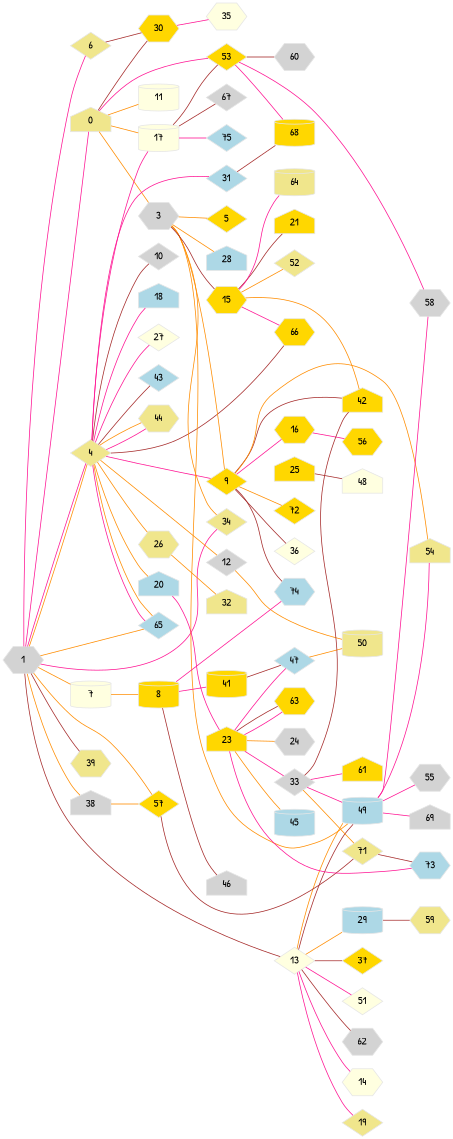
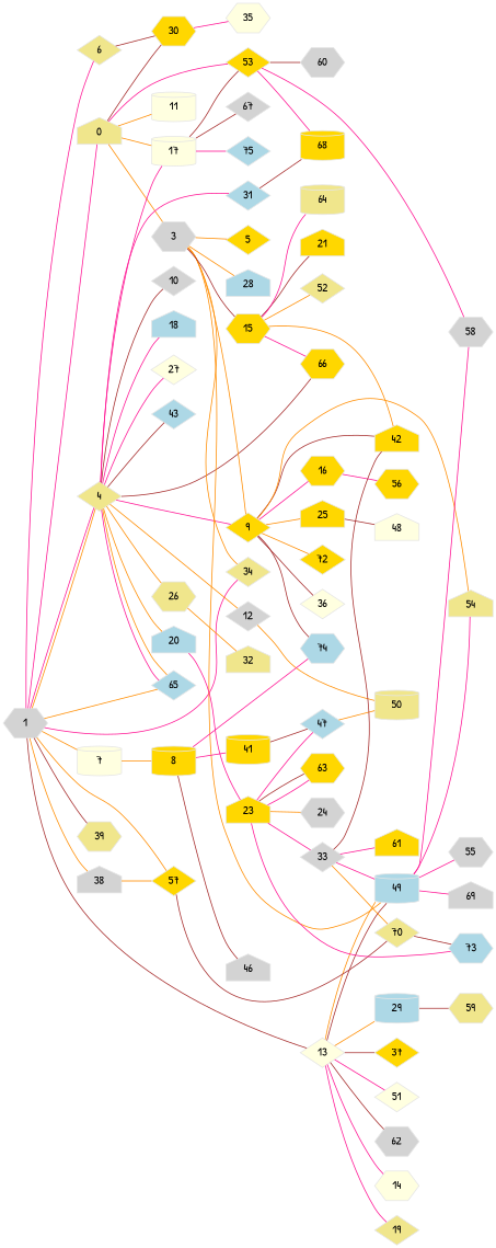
  graph {
    fontname="Patrick Hand"
    rankdir=LR
    node [color=gray90 fillcolor=gold fontname="Patrick Hand" shape=diamond style=filled]
    edge [color=deeppink fontname="Patrick Hand"]
    1 [fillcolor=lightgrey shape=hexagon]
    n2 [fillcolor=khaki label=0 shape=house]
    4 [fillcolor=khaki]
    6 [fillcolor=khaki]
    7 [fillcolor=lightyellow shape=cylinder]
    13 [fillcolor=lightyellow]
    34 [fillcolor=khaki]
    38 [fillcolor=lightgrey shape=house]
    39 [fillcolor=khaki shape=hexagon]
    57
    65 [fillcolor=lightblue]
    3 [fillcolor=lightgrey shape=hexagon]
    11 [fillcolor=lightyellow shape=cylinder]
    17 [fillcolor=lightyellow shape=cylinder]
    30 [shape=hexagon]
    53
    12 [fillcolor=lightgrey]
    9
    10 [fillcolor=lightgrey]
    18 [fillcolor=lightblue shape=house]
    20 [fillcolor=lightblue shape=house]
    26 [fillcolor=khaki shape=hexagon]
    27 [fillcolor=lightyellow]
    31 [fillcolor=lightblue]
    43 [fillcolor=lightblue]
-   44 [fillcolor=khaki shape=hexagon]
    66 [shape=hexagon]
    8 [shape=cylinder]
    50 [fillcolor=khaki shape=cylinder]
    49 [fillcolor=lightblue shape=cylinder]
    14 [fillcolor=lightyellow shape=hexagon]
    19 [fillcolor=khaki]
    29 [fillcolor=lightblue shape=cylinder]
    37
    51 [fillcolor=lightyellow]
    62 [fillcolor=lightgrey shape=hexagon]
-   70 [fillcolor=khaki label=71]
+   70 [fillcolor=khaki]
    5
    15 [shape=hexagon]
    28 [fillcolor=lightblue shape=house]
    67 [fillcolor=lightgrey]
    75 [fillcolor=lightblue]
    35 [fillcolor=lightyellow shape=hexagon]
    68 [shape=cylinder]
    58 [fillcolor=lightgrey shape=hexagon]
    60 [fillcolor=lightgrey shape=hexagon]
    74 [fillcolor=lightblue shape=hexagon]
    16 [shape=hexagon]
    25 [shape=house]
    36 [fillcolor=lightyellow]
    42 [shape=house]
    54 [fillcolor=khaki shape=house]
    72
    21 [shape=house]
    52 [fillcolor=khaki]
    64 [fillcolor=khaki shape=cylinder]
    55 [fillcolor=lightgrey shape=hexagon]
    69 [fillcolor=lightgrey shape=house]
    23 [shape=house]
    32 [fillcolor=khaki shape=house]
    41 [shape=cylinder]
    46 [fillcolor=lightgrey shape=house]
    47 [fillcolor=lightblue]
    56 [shape=hexagon]
    48 [fillcolor=lightyellow shape=house]
    59 [fillcolor=khaki shape=hexagon]
    24 [fillcolor=lightgrey shape=hexagon]
    33 [fillcolor=lightgrey]
-   45 [fillcolor=lightblue shape=cylinder]
    63 [shape=hexagon]
    73 [fillcolor=lightblue shape=hexagon]
    61 [shape=house]
    1 -- n2
    1 -- 4 [color=darkorange]
    1 -- 4
    1 -- 6
    1 -- 7 [color=darkorange]
    1 -- 13 [color=brown]
    1 -- 34
    1 -- 38 [color=darkorange]
    1 -- 39 [color=brown]
    1 -- 57 [color=darkorange]
    1 -- 65 [color=darkorange]
    n2 -- 3 [color=darkorange]
    n2 -- 11 [color=darkorange]
    n2 -- 17 [color=darkorange]
    n2 -- 30 [color=brown]
    n2 -- 53
    4 -- 65
    4 -- 65 [color=darkorange]
    4 -- 17
    4 -- 12 [color=darkorange]
    4 -- 9
    4 -- 10 [color=brown]
    4 -- 18
    4 -- 20 [color=darkorange]
    4 -- 26 [color=darkorange]
    4 -- 27
    4 -- 31
    4 -- 43 [color=brown]
-   4 -- 44
-   4 -- 44 [color=darkorange]
    4 -- 66 [color=brown]
    6 -- 30 [color=brown]
    7 -- 8 [color=darkorange]
    13 -- 49 [color=brown]
    13 -- 49 [color=darkorange]
    13 -- 14
    13 -- 19
    13 -- 29 [color=darkorange]
    13 -- 37 [color=brown]
    13 -- 51
    13 -- 62 [color=brown]
    38 -- 57 [color=darkorange]
    57 -- 70 [color=brown]
    3 -- 34 [color=darkorange]
    3 -- 9 [color=darkorange]
    3 -- 49 [color=darkorange]
    3 -- 5 [color=darkorange]
    3 -- 15 [color=brown]
    3 -- 28 [color=darkorange]
    17 -- 53 [color=brown]
    17 -- 67 [color=brown]
    17 -- 75
    30 -- 35
    53 -- 68
    53 -- 58
    53 -- 60 [color=brown]
    12 -- 50 [color=darkorange]
    9 -- 74 [color=brown]
    9 -- 16
+   9 -- 25 [color=darkorange]
    9 -- 36 [color=brown]
    9 -- 42 [color=brown]
    9 -- 54 [color=darkorange]
    9 -- 72 [color=darkorange]
    20 -- 23
    26 -- 32 [color=darkorange]
    31 -- 68 [color=brown]
    8 -- 74
    8 -- 41
    8 -- 46 [color=brown]
    49 -- 58
    49 -- 54
    49 -- 55
    49 -- 69
    29 -- 59 [color=brown]
    70 -- 73 [color=brown]
    15 -- 66
    15 -- 42 [color=darkorange]
    15 -- 21 [color=brown]
    15 -- 52 [color=darkorange]
    15 -- 64
    16 -- 56
    25 -- 48 [color=brown]
    23 -- 47
    23 -- 24 [color=darkorange]
    23 -- 33
-   23 -- 45 [color=darkorange]
    23 -- 63
    23 -- 63 [color=brown]
    23 -- 73
    41 -- 47 [color=brown]
    47 -- 50 [color=darkorange]
    33 -- 49
    33 -- 70 [color=darkorange]
    33 -- 42 [color=brown]
    33 -- 61
  }
